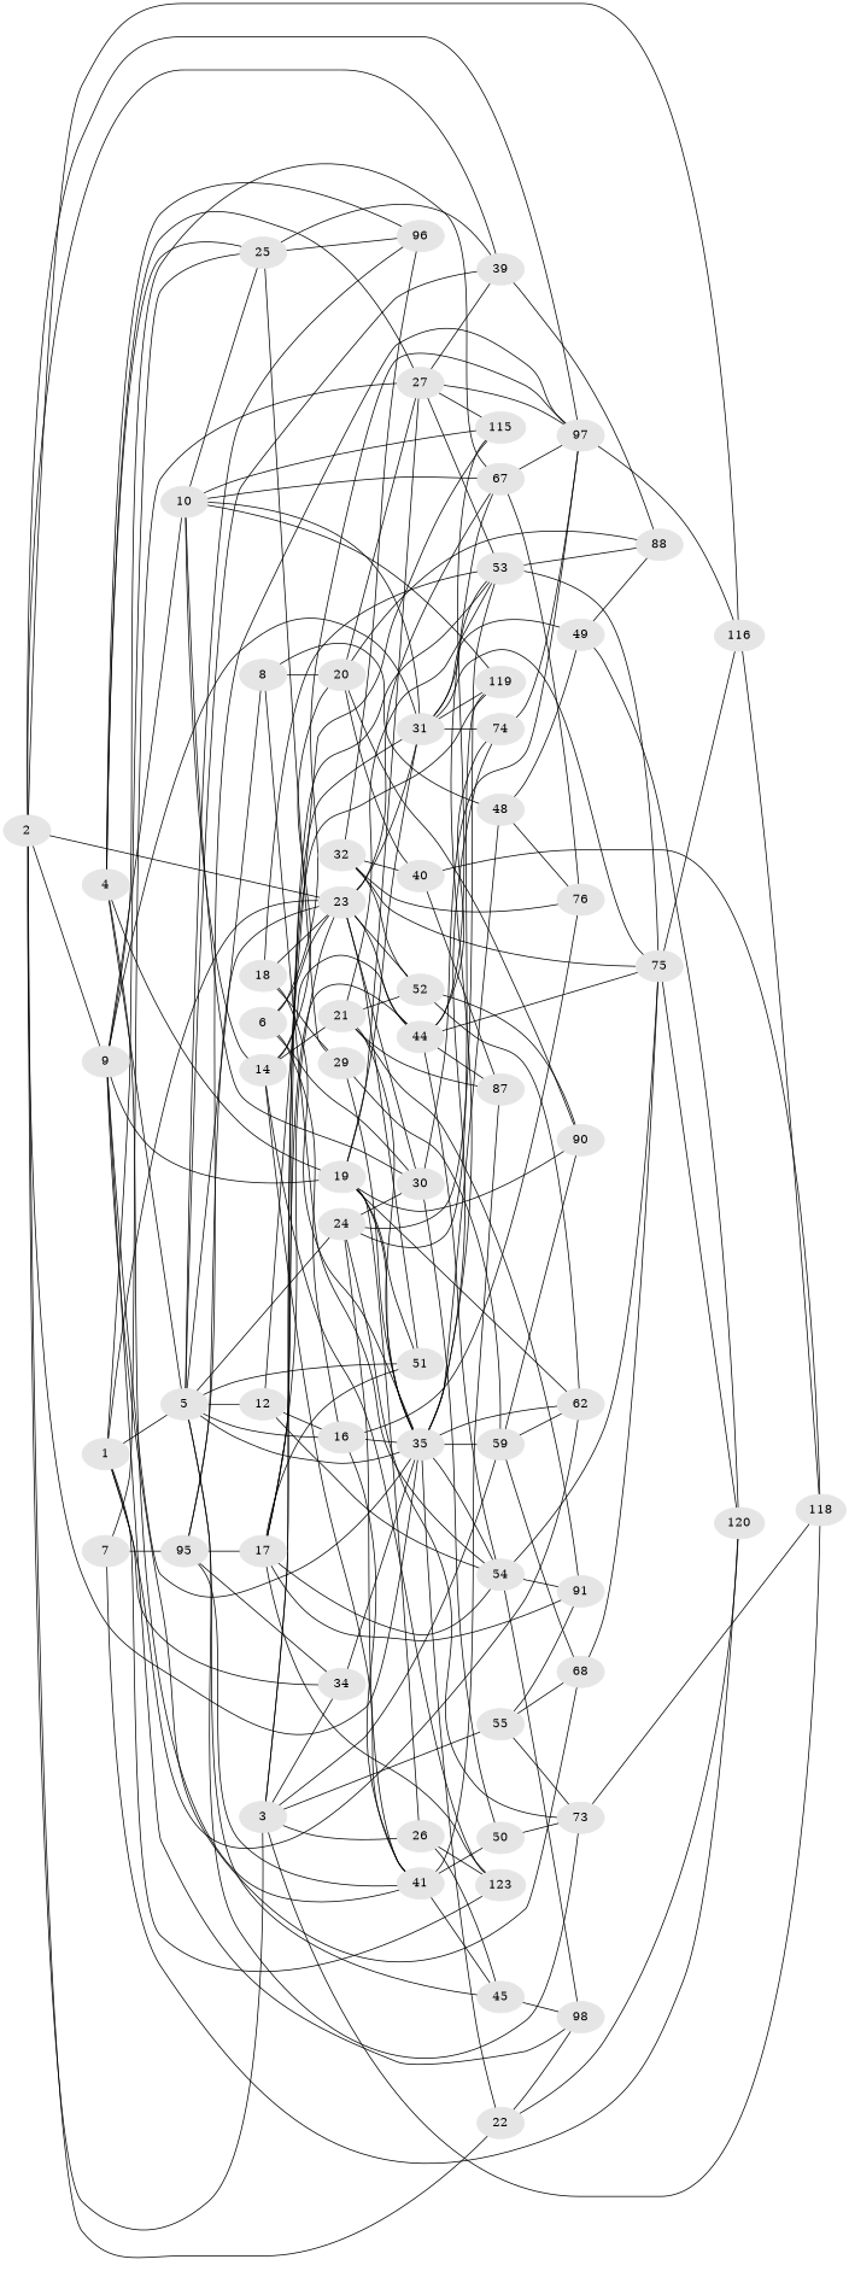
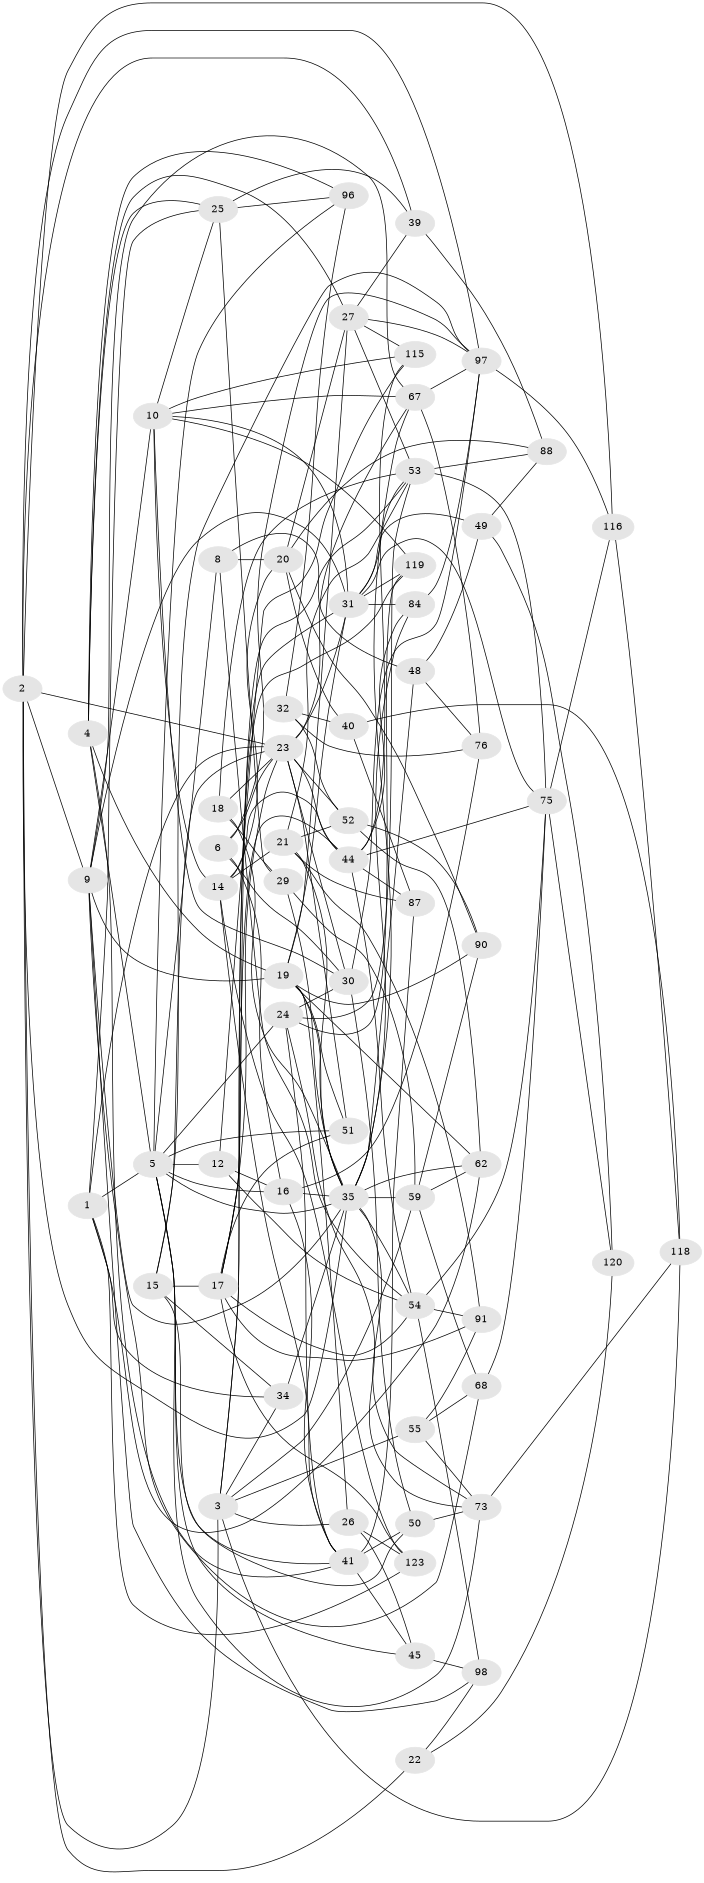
  graph {
    rankdir=LR
    node [color=gray90 style=filled]
    1 [super="+106"]
    5 [super="+13"]
    23 [super="+80+42"]
    25 [super="+33"]
    34
    62 [super="+99"]
    123
    35 [super="+79+47"]
    96
    8
    12
    16 [super="+37+125"]
    24 [super="+107"]
    45
    50
    51
    73 [super="+104"]
    31 [super="+108+63+65+129"]
    30 [super="+38"]
    n20 [label=67 super="+70"]
    44 [super="+58+46"]
    52 [super="+84"]
    39
    29
    2 [super="+92+113"]
    3 [super="+28"]
    9 [super="+11+85"]
    22
    97 [super="+102"]
    116
    26
    55
    59 [super="+122"]
    118
    119
    19 [super="+77+128+81"]
    10 [super="+95+78"]
    68
    98
    120
    48
    54 [super="+109+57"]
-   74
+   74 [label=84]
    88
    53 [super="+124+93"]
    49
    75 [super="+86"]
    91
    90
    4 [super="+43"]
    27 [super="+56+110+64"]
    41 [super="+112+101"]
    115
    87
    20 [super="+67"]
    76
    6
-   15 [super="+131" label=95]
+   15 [super="+131"]
    17 [super="+71"]
-   7
    40
    14 [super="+83"]
    21 [super="+94"]
    18
    32 [super="+117"]
    1 -- 5
    1 -- 23
    1 -- 25
    1 -- 34
    1 -- 62
    1 -- 123
    5 -- 35
    5 -- 96
    5 -- 8
    5 -- 12
    5 -- 16
    5 -- 24
    5 -- 45
-   5 -- 39
+   5 -- 50
    5 -- 51
    5 -- 73
    23 -- 51
    23 -- 31
    23 -- 30
    23 -- n20
    23 -- 44
    23 -- 52
    25 -- 96
    25 -- 39
    25 -- 29
    34 -- 35
    35 -- 62
-   35 -- 22
+   35 -- 73
    35 -- n20
    35 -- 59
    35 -- 48
    35 -- 54
    35 -- 74
    8 -- 48
    8 -- 54
    8 -- 20
    12 -- 16
    12 -- 54
    12 -- 115
    16 -- 35 [weight=2]
    16 -- 41
    16 -- 76
    24 -- 73
    24 -- 30
    24 -- 119
    24 -- 53
    24 -- 41
    45 -- 98
    50 -- 73
    73 -- 118
    31 -- 119
    31 -- 74
    31 -- 53
    31 -- 49
    31 -- 75
    30 -- 50
    30 -- 97
    n20 -- 97
    n20 -- 76
    44 -- 54
    44 -- 74
    44 -- 75
    44 -- 115
    44 -- 87
    52 -- 62
    52 -- 90
    39 -- 88
    29 -- 35
    29 -- 59
    2 -- 23
    2 -- 35
    2 -- 39
    2 -- 3
    2 -- 9
    2 -- 22
    2 -- 97
    2 -- 116
    3 -- 34
    3 -- 31
    3 -- 26
    3 -- 55
    3 -- 59
    3 -- 118
    3 -- 119
    9 -- 35
    9 -- 31
    9 -- n20
    9 -- 19
    9 -- 10
    9 -- 68
    9 -- 98
    22 -- 98
    22 -- 120
    97 -- 116
    116 -- 118
    26 -- 123
    26 -- 45
    55 -- 73
    55 -- 68
    55 -- 91
    59 -- 62
    59 -- 68
    59 -- 90
    19 -- 62
    19 -- 35 [weight=2]
    19 -- 51
    19 -- 31
    19 -- 26
    19 -- 90
    19 -- 27
    10 -- 25
    10 -- 31
    10 -- 30
    10 -- n20
    10 -- 119
    10 -- 115
    10 -- 14
    68 -- 75
    48 -- 49
    48 -- 76
    54 -- 98
    54 -- 75
    54 -- 91
    74 -- 97
    53 -- 88
    53 -- 75
    49 -- 120
    49 -- 88
    75 -- 116
    75 -- 120
    4 -- 5
    4 -- 25
    4 -- 96
    4 -- 19
    4 -- 27
    4 -- 41
    27 -- 39
    27 -- 97
    27 -- 53
    27 -- 115
    41 -- 45
    41 -- 50
    41 -- 87
    20 -- 88
    20 -- 90
    20 -- 27
    20 -- 40
    6 -- 23
    6 -- 16
    6 -- 30
    6 -- 97
    15 -- 23
    15 -- 34
    15 -- 97
    15 -- 41
    15 -- 17
    17 -- 23
    17 -- 123
    17 -- 51
    17 -- 44
    17 -- 54
    17 -- 53
    17 -- 91
-   7 -- 120
-   7 -- 27
-   7 -- 15
    40 -- 118
    40 -- 87
    14 -- 123
    14 -- 44
    14 -- 41
    14 -- 20
    14 -- 21
    21 -- 35
    21 -- 52
    21 -- 53
    21 -- 91
    21 -- 87
    18 -- 23
    18 -- 35
    18 -- 29
    18 -- 53
    32 -- 96
    32 -- 52 [weight=2]
-   32 -- 75
    32 -- 76
    32 -- 40
  }
